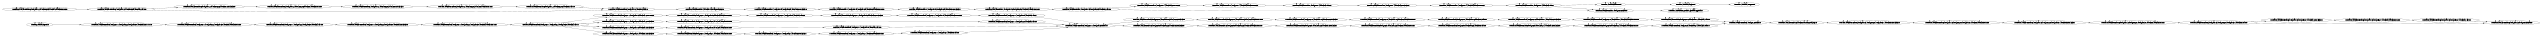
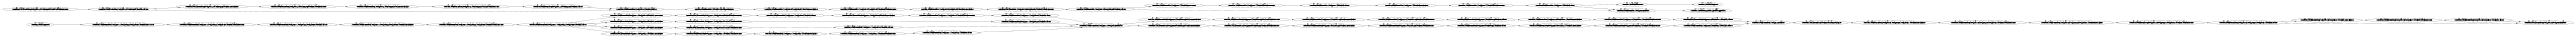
  digraph {
    rankdir=LR
    "root_a_2/tail_a/input_0"
    "root_a_0/backbone_b_5/body_c_11/body_d_22/body_b_30/block_f/conv1x1_0"
    "root_a_0/backbone_b_5/body_c_11/body_d_22/body_b_30/block_f/batch_norm_0"
    "root_a_0/backbone_b_5/body_c_11/body_d_22/body_b_30/block_f/relu_0"
    "root_a_0/backbone_b_5/body_c_11/body_d_22/body_b_30/block_f/conv3x3_0"
    "root_a_0/backbone_b_5/body_c_11/body_d_22/body_b_30/block_f/batch_norm_1"
    "root_a_0/backbone_b_5/body_c_11/body_d_22/body_b_30/block_f/relu_1"
    "root_a_0/backbone_b_5/body_c_11/body_d_19/block_f/conv1x1_0"
    "root_a_0/backbone_b_5/body_c_11/body_d_20/block_b/conv3x3_0"
    "root_a_0/backbone_b_5/body_c_11/body_d_18/block_b/conv3x3_0"
    "root_a_0/backbone_b_5/body_c_11/body_d_21/block_e/conv3x3_0"
    "root_a_0/backbone_b_5/body_c_11/body_d_19/block_f/batch_norm_0"
    "root_a_0/backbone_b_5/body_c_11/body_d_20/block_b/batch_norm_0"
    "root_a_0/backbone_b_5/body_c_11/body_d_18/block_b/batch_norm_0"
    "root_a_0/backbone_b_5/body_c_11/body_d_21/block_e/batch_norm_0"
    "root_a_0/backbone_b_5/body_c_11/body_d_19/block_f/relu_0"
    "root_a_0/backbone_b_5/body_c_11/body_d_19/block_f/conv3x3_0"
    "root_a_0/backbone_b_5/body_c_11/body_d_19/block_f/batch_norm_1"
    "root_a_0/backbone_b_5/body_c_11/body_d_19/block_f/relu_1"
    "root_a_0/backbone_b_5/body_c_11/body_d/concat4_0"
    "root_a_0/backbone_b_5/body_c_10/block_a_16/block_e/conv3x3_0"
    "root_a_0/backbone_b_5/body_c_9/block_a_23/block_e/conv3x3_0"
    "root_a_0/backbone_b_5/body_c_11/body_d_20/block_b/relu_0"
    "root_a_0/backbone_b_5/body_c_11/body_d_18/block_b/relu_0"
    "root_a_0/backbone_b_5/body_c_11/body_d_21/block_e/conv3x3_1"
    "root_a_0/backbone_b_5/body_c_11/body_d_21/block_e/batch_norm_1"
    "root_a_0/backbone_b_5/body_c_11/body_d_21/block_e/relu_0"
    "root_a_0/backbone_b_5/body_c_10/block_a_16/block_e/batch_norm_0"
    "root_a_0/backbone_b_5/body_c_9/block_a_23/block_e/batch_norm_0"
    "root_a_0/backbone_b_5/body_c_10/block_a_16/block_e/conv3x3_1"
    "root_a_0/backbone_b_5/body_c_10/block_a_16/block_e/batch_norm_1"
    "root_a_0/backbone_b_5/body_c_10/block_a_16/block_e/relu_0"
    "root_a_0/backbone_b_5/body_c_10/block_a_17/block_b/conv3x3_0"
    "root_a_0/backbone_b_5/body_c_10/block_a_17/block_b/batch_norm_0"
    "root_a_0/backbone_b_5/body_c_10/block_a_17/block_b/relu_0"
    "root_a_0/backbone_b_5/body_c/concat_0"
    "root_a_0/backbone_b_3/blocksr_a/maxpool2x2_0"
    "root_a_0/backbone_b_5/body_c_9/block_a_23/block_e/conv3x3_1"
    "root_a_0/backbone_b_5/body_c_9/block_a_23/block_e/batch_norm_1"
    "root_a_0/backbone_b_5/body_c_9/block_a_23/block_e/relu_0"
    "root_a_0/backbone_b_5/body_c_9/block_a_24/block_b/conv3x3_0"
    "root_a_0/backbone_b_5/body_c_9/block_a_24/block_b/batch_norm_0"
    "root_a_0/backbone_b_5/body_c_9/block_a_24/block_b/relu_0"
    "root_a_0/backbone_b_6/body_a_13/body_e_28/body_b_31/block_e/conv3x3_0"
    "root_a_0/backbone_b_6/body_a_13/body_e_28/body_b_31/block_e/batch_norm_0"
    "root_a_0/backbone_b_6/body_a_13/body_e_28/body_b_31/block_e/conv3x3_1"
    "root_a_0/backbone_b_6/body_a_13/body_e_28/body_b_31/block_e/batch_norm_1"
    "root_a_0/backbone_b_6/body_a_13/body_e_28/body_b_31/block_e/relu_0"
    "root_a_0/backbone_b_6/body_a_13/body_e_27/block_b/conv3x3_0"
    "root_a_0/backbone_b_6/body_a_13/body_e/concat_0"
    "root_a_0/backbone_b_6/body_a_13/body_e_27/block_b/batch_norm_0"
    "root_a_0/backbone_b_6/body_a_13/body_e_27/block_b/relu_0"
    "root_a_0/backbone_b_6/body_a_12/block_c_25/block_b/batch_norm_0"
    "root_a_0/backbone_b_6/body_a_12/block_c_25/block_b/relu_0"
    "root_a_0/backbone_b_6/body_a_12/block_c_26/block_e/conv3x3_0"
    "root_a_0/backbone_b_6/body_a_12/block_c/add_0"
    "root_a_0/backbone_b_6/body_a_12/block_c_26/block_e/batch_norm_0"
    "root_a_0/backbone_b_4/blocksr_a/maxpool2x2_0"
    "root_a_0/backbone_b_6/body_a_12/block_c_26/block_e/conv3x3_1"
    "root_a_0/backbone_b_6/body_a_12/block_c_26/block_e/batch_norm_1"
    "root_a_0/backbone_b_6/body_a_12/block_c_26/block_e/relu_0"
    "root_a_0/backbone_b_7/body_e_15/body_b_29/block_e/conv3x3_0"
    "root_a_0/backbone_b_7/body_e_15/body_b_29/block_e/batch_norm_0"
    "root_a_0/backbone_b_7/body_e_15/body_b_29/block_e/conv3x3_1"
    "root_a_0/backbone_b_7/body_e_15/body_b_29/block_e/batch_norm_1"
    "root_a_0/backbone_b_7/body_e_15/body_b_29/block_e/relu_0"
    "root_a_0/backbone_b_7/body_e_14/block_f/conv1x1_0"
    "root_a_0/backbone_b_7/body_e/concat_0"
    "root_a_0/backbone_b_7/body_e_14/block_f/batch_norm_0"
    "root_a_1/head_a_8/pool_b/globalavgpool_0"
    "root_a_0/backbone_b_7/body_e_14/block_f/relu_0"
    "root_a_0/backbone_b_7/body_e_14/block_f/conv3x3_0"
    "root_a_0/backbone_b_7/body_e_14/block_f/batch_norm_1"
    "root_a_0/backbone_b_7/body_e_14/block_f/relu_1"
    "root_a_1/head_a/flatten_0"
    "root_a_1/head_a/logits_0"
-   "root_a_1/head_a/output_0"
    "root_a_2/tail_a/input_0" -> "root_a_0/backbone_b_5/body_c_11/body_d_22/body_b_30/block_f/conv1x1_0"
    "root_a_0/backbone_b_5/body_c_11/body_d_22/body_b_30/block_f/conv1x1_0" -> "root_a_0/backbone_b_5/body_c_11/body_d_22/body_b_30/block_f/batch_norm_0"
    "root_a_0/backbone_b_5/body_c_11/body_d_22/body_b_30/block_f/batch_norm_0" -> "root_a_0/backbone_b_5/body_c_11/body_d_22/body_b_30/block_f/relu_0"
    "root_a_0/backbone_b_5/body_c_11/body_d_22/body_b_30/block_f/relu_0" -> "root_a_0/backbone_b_5/body_c_11/body_d_22/body_b_30/block_f/conv3x3_0"
    "root_a_0/backbone_b_5/body_c_11/body_d_22/body_b_30/block_f/conv3x3_0" -> "root_a_0/backbone_b_5/body_c_11/body_d_22/body_b_30/block_f/batch_norm_1"
    "root_a_0/backbone_b_5/body_c_11/body_d_22/body_b_30/block_f/batch_norm_1" -> "root_a_0/backbone_b_5/body_c_11/body_d_22/body_b_30/block_f/relu_1"
    "root_a_0/backbone_b_5/body_c_11/body_d_22/body_b_30/block_f/relu_1" -> "root_a_0/backbone_b_5/body_c_11/body_d_19/block_f/conv1x1_0"
    "root_a_0/backbone_b_5/body_c_11/body_d_22/body_b_30/block_f/relu_1" -> "root_a_0/backbone_b_5/body_c_11/body_d_20/block_b/conv3x3_0"
    "root_a_0/backbone_b_5/body_c_11/body_d_22/body_b_30/block_f/relu_1" -> "root_a_0/backbone_b_5/body_c_11/body_d_18/block_b/conv3x3_0"
    "root_a_0/backbone_b_5/body_c_11/body_d_22/body_b_30/block_f/relu_1" -> "root_a_0/backbone_b_5/body_c_11/body_d_21/block_e/conv3x3_0"
    "root_a_0/backbone_b_5/body_c_11/body_d_19/block_f/conv1x1_0" -> "root_a_0/backbone_b_5/body_c_11/body_d_19/block_f/batch_norm_0"
    "root_a_0/backbone_b_5/body_c_11/body_d_20/block_b/conv3x3_0" -> "root_a_0/backbone_b_5/body_c_11/body_d_20/block_b/batch_norm_0"
    "root_a_0/backbone_b_5/body_c_11/body_d_18/block_b/conv3x3_0" -> "root_a_0/backbone_b_5/body_c_11/body_d_18/block_b/batch_norm_0"
    "root_a_0/backbone_b_5/body_c_11/body_d_21/block_e/conv3x3_0" -> "root_a_0/backbone_b_5/body_c_11/body_d_21/block_e/batch_norm_0"
    "root_a_0/backbone_b_5/body_c_11/body_d_19/block_f/batch_norm_0" -> "root_a_0/backbone_b_5/body_c_11/body_d_19/block_f/relu_0"
    "root_a_0/backbone_b_5/body_c_11/body_d_20/block_b/batch_norm_0" -> "root_a_0/backbone_b_5/body_c_11/body_d_20/block_b/relu_0"
    "root_a_0/backbone_b_5/body_c_11/body_d_18/block_b/batch_norm_0" -> "root_a_0/backbone_b_5/body_c_11/body_d_18/block_b/relu_0"
    "root_a_0/backbone_b_5/body_c_11/body_d_21/block_e/batch_norm_0" -> "root_a_0/backbone_b_5/body_c_11/body_d_21/block_e/conv3x3_1"
    "root_a_0/backbone_b_5/body_c_11/body_d_19/block_f/relu_0" -> "root_a_0/backbone_b_5/body_c_11/body_d_19/block_f/conv3x3_0"
    "root_a_0/backbone_b_5/body_c_11/body_d_19/block_f/conv3x3_0" -> "root_a_0/backbone_b_5/body_c_11/body_d_19/block_f/batch_norm_1"
    "root_a_0/backbone_b_5/body_c_11/body_d_19/block_f/batch_norm_1" -> "root_a_0/backbone_b_5/body_c_11/body_d_19/block_f/relu_1"
    "root_a_0/backbone_b_5/body_c_11/body_d_19/block_f/relu_1" -> "root_a_0/backbone_b_5/body_c_11/body_d/concat4_0"
    "root_a_0/backbone_b_5/body_c_11/body_d/concat4_0" -> "root_a_0/backbone_b_5/body_c_10/block_a_16/block_e/conv3x3_0"
    "root_a_0/backbone_b_5/body_c_11/body_d/concat4_0" -> "root_a_0/backbone_b_5/body_c_9/block_a_23/block_e/conv3x3_0"
    "root_a_0/backbone_b_5/body_c_10/block_a_16/block_e/conv3x3_0" -> "root_a_0/backbone_b_5/body_c_10/block_a_16/block_e/batch_norm_0"
    "root_a_0/backbone_b_5/body_c_9/block_a_23/block_e/conv3x3_0" -> "root_a_0/backbone_b_5/body_c_9/block_a_23/block_e/batch_norm_0"
    "root_a_0/backbone_b_5/body_c_11/body_d_20/block_b/relu_0" -> "root_a_0/backbone_b_5/body_c_11/body_d/concat4_0"
    "root_a_0/backbone_b_5/body_c_11/body_d_18/block_b/relu_0" -> "root_a_0/backbone_b_5/body_c_11/body_d/concat4_0"
    "root_a_0/backbone_b_5/body_c_11/body_d_21/block_e/conv3x3_1" -> "root_a_0/backbone_b_5/body_c_11/body_d_21/block_e/batch_norm_1"
    "root_a_0/backbone_b_5/body_c_11/body_d_21/block_e/batch_norm_1" -> "root_a_0/backbone_b_5/body_c_11/body_d_21/block_e/relu_0"
    "root_a_0/backbone_b_5/body_c_11/body_d_21/block_e/relu_0" -> "root_a_0/backbone_b_5/body_c_11/body_d/concat4_0"
    "root_a_0/backbone_b_5/body_c_10/block_a_16/block_e/batch_norm_0" -> "root_a_0/backbone_b_5/body_c_10/block_a_16/block_e/conv3x3_1"
    "root_a_0/backbone_b_5/body_c_9/block_a_23/block_e/batch_norm_0" -> "root_a_0/backbone_b_5/body_c_9/block_a_23/block_e/conv3x3_1"
    "root_a_0/backbone_b_5/body_c_10/block_a_16/block_e/conv3x3_1" -> "root_a_0/backbone_b_5/body_c_10/block_a_16/block_e/batch_norm_1"
    "root_a_0/backbone_b_5/body_c_10/block_a_16/block_e/batch_norm_1" -> "root_a_0/backbone_b_5/body_c_10/block_a_16/block_e/relu_0"
    "root_a_0/backbone_b_5/body_c_10/block_a_16/block_e/relu_0" -> "root_a_0/backbone_b_5/body_c_10/block_a_17/block_b/conv3x3_0"
    "root_a_0/backbone_b_5/body_c_10/block_a_17/block_b/conv3x3_0" -> "root_a_0/backbone_b_5/body_c_10/block_a_17/block_b/batch_norm_0"
    "root_a_0/backbone_b_5/body_c_10/block_a_17/block_b/batch_norm_0" -> "root_a_0/backbone_b_5/body_c_10/block_a_17/block_b/relu_0"
    "root_a_0/backbone_b_5/body_c_10/block_a_17/block_b/relu_0" -> "root_a_0/backbone_b_5/body_c/concat_0"
    "root_a_0/backbone_b_5/body_c/concat_0" -> "root_a_0/backbone_b_3/blocksr_a/maxpool2x2_0"
    "root_a_0/backbone_b_3/blocksr_a/maxpool2x2_0" -> "root_a_0/backbone_b_6/body_a_13/body_e_28/body_b_31/block_e/conv3x3_0"
    "root_a_0/backbone_b_5/body_c_9/block_a_23/block_e/conv3x3_1" -> "root_a_0/backbone_b_5/body_c_9/block_a_23/block_e/batch_norm_1"
    "root_a_0/backbone_b_5/body_c_9/block_a_23/block_e/batch_norm_1" -> "root_a_0/backbone_b_5/body_c_9/block_a_23/block_e/relu_0"
    "root_a_0/backbone_b_5/body_c_9/block_a_23/block_e/relu_0" -> "root_a_0/backbone_b_5/body_c_9/block_a_24/block_b/conv3x3_0"
    "root_a_0/backbone_b_5/body_c_9/block_a_24/block_b/conv3x3_0" -> "root_a_0/backbone_b_5/body_c_9/block_a_24/block_b/batch_norm_0"
    "root_a_0/backbone_b_5/body_c_9/block_a_24/block_b/batch_norm_0" -> "root_a_0/backbone_b_5/body_c_9/block_a_24/block_b/relu_0"
    "root_a_0/backbone_b_5/body_c_9/block_a_24/block_b/relu_0" -> "root_a_0/backbone_b_5/body_c/concat_0"
    "root_a_0/backbone_b_6/body_a_13/body_e_28/body_b_31/block_e/conv3x3_0" -> "root_a_0/backbone_b_6/body_a_13/body_e_28/body_b_31/block_e/batch_norm_0"
    "root_a_0/backbone_b_6/body_a_13/body_e_28/body_b_31/block_e/batch_norm_0" -> "root_a_0/backbone_b_6/body_a_13/body_e_28/body_b_31/block_e/conv3x3_1"
    "root_a_0/backbone_b_6/body_a_13/body_e_28/body_b_31/block_e/conv3x3_1" -> "root_a_0/backbone_b_6/body_a_13/body_e_28/body_b_31/block_e/batch_norm_1"
    "root_a_0/backbone_b_6/body_a_13/body_e_28/body_b_31/block_e/batch_norm_1" -> "root_a_0/backbone_b_6/body_a_13/body_e_28/body_b_31/block_e/relu_0"
    "root_a_0/backbone_b_6/body_a_13/body_e_28/body_b_31/block_e/relu_0" -> "root_a_0/backbone_b_6/body_a_13/body_e_27/block_b/conv3x3_0"
    "root_a_0/backbone_b_6/body_a_13/body_e_28/body_b_31/block_e/relu_0" -> "root_a_0/backbone_b_6/body_a_13/body_e/concat_0"
    "root_a_0/backbone_b_6/body_a_13/body_e_27/block_b/conv3x3_0" -> "root_a_0/backbone_b_6/body_a_13/body_e_27/block_b/batch_norm_0"
    "root_a_0/backbone_b_6/body_a_13/body_e_27/block_b/batch_norm_0" -> "root_a_0/backbone_b_6/body_a_13/body_e_27/block_b/relu_0"
    "root_a_0/backbone_b_6/body_a_13/body_e_27/block_b/relu_0" -> "root_a_0/backbone_b_6/body_a_13/body_e/concat_0"
    "root_a_0/backbone_b_6/body_a_12/block_c_25/block_b/batch_norm_0" -> "root_a_0/backbone_b_6/body_a_12/block_c_25/block_b/relu_0"
    "root_a_0/backbone_b_6/body_a_12/block_c_25/block_b/relu_0" -> "root_a_0/backbone_b_6/body_a_12/block_c_26/block_e/conv3x3_0"
    "root_a_0/backbone_b_6/body_a_12/block_c_25/block_b/relu_0" -> "root_a_0/backbone_b_6/body_a_12/block_c/add_0"
    "root_a_0/backbone_b_6/body_a_12/block_c_26/block_e/conv3x3_0" -> "root_a_0/backbone_b_6/body_a_12/block_c_26/block_e/batch_norm_0"
    "root_a_0/backbone_b_6/body_a_12/block_c/add_0" -> "root_a_0/backbone_b_4/blocksr_a/maxpool2x2_0"
    "root_a_0/backbone_b_6/body_a_12/block_c_26/block_e/batch_norm_0" -> "root_a_0/backbone_b_6/body_a_12/block_c_26/block_e/conv3x3_1"
    "root_a_0/backbone_b_4/blocksr_a/maxpool2x2_0" -> "root_a_0/backbone_b_7/body_e_15/body_b_29/block_e/conv3x3_0"
    "root_a_0/backbone_b_6/body_a_12/block_c_26/block_e/conv3x3_1" -> "root_a_0/backbone_b_6/body_a_12/block_c_26/block_e/batch_norm_1"
    "root_a_0/backbone_b_6/body_a_12/block_c_26/block_e/batch_norm_1" -> "root_a_0/backbone_b_6/body_a_12/block_c_26/block_e/relu_0"
    "root_a_0/backbone_b_6/body_a_12/block_c_26/block_e/relu_0" -> "root_a_0/backbone_b_6/body_a_12/block_c/add_0"
    "root_a_0/backbone_b_7/body_e_15/body_b_29/block_e/conv3x3_0" -> "root_a_0/backbone_b_7/body_e_15/body_b_29/block_e/batch_norm_0"
    "root_a_0/backbone_b_7/body_e_15/body_b_29/block_e/batch_norm_0" -> "root_a_0/backbone_b_7/body_e_15/body_b_29/block_e/conv3x3_1"
    "root_a_0/backbone_b_7/body_e_15/body_b_29/block_e/conv3x3_1" -> "root_a_0/backbone_b_7/body_e_15/body_b_29/block_e/batch_norm_1"
    "root_a_0/backbone_b_7/body_e_15/body_b_29/block_e/batch_norm_1" -> "root_a_0/backbone_b_7/body_e_15/body_b_29/block_e/relu_0"
    "root_a_0/backbone_b_7/body_e_15/body_b_29/block_e/relu_0" -> "root_a_0/backbone_b_7/body_e_14/block_f/conv1x1_0"
    "root_a_0/backbone_b_7/body_e_15/body_b_29/block_e/relu_0" -> "root_a_0/backbone_b_7/body_e/concat_0"
    "root_a_0/backbone_b_7/body_e_14/block_f/conv1x1_0" -> "root_a_0/backbone_b_7/body_e_14/block_f/batch_norm_0"
    "root_a_0/backbone_b_7/body_e/concat_0" -> "root_a_1/head_a_8/pool_b/globalavgpool_0"
    "root_a_0/backbone_b_7/body_e_14/block_f/batch_norm_0" -> "root_a_0/backbone_b_7/body_e_14/block_f/relu_0"
    "root_a_0/backbone_b_7/body_e_14/block_f/relu_0" -> "root_a_0/backbone_b_7/body_e_14/block_f/conv3x3_0"
    "root_a_0/backbone_b_7/body_e_14/block_f/conv3x3_0" -> "root_a_0/backbone_b_7/body_e_14/block_f/batch_norm_1"
    "root_a_0/backbone_b_7/body_e_14/block_f/batch_norm_1" -> "root_a_0/backbone_b_7/body_e_14/block_f/relu_1"
    "root_a_0/backbone_b_7/body_e_14/block_f/relu_1" -> "root_a_0/backbone_b_7/body_e/concat_0"
    "root_a_0/backbone_b_7/body_e_14/block_f/relu_1" -> "root_a_1/head_a/flatten_0"
    "root_a_1/head_a/flatten_0" -> "root_a_1/head_a/logits_0"
-   "root_a_1/head_a/logits_0" -> "root_a_1/head_a/output_0"
  }
